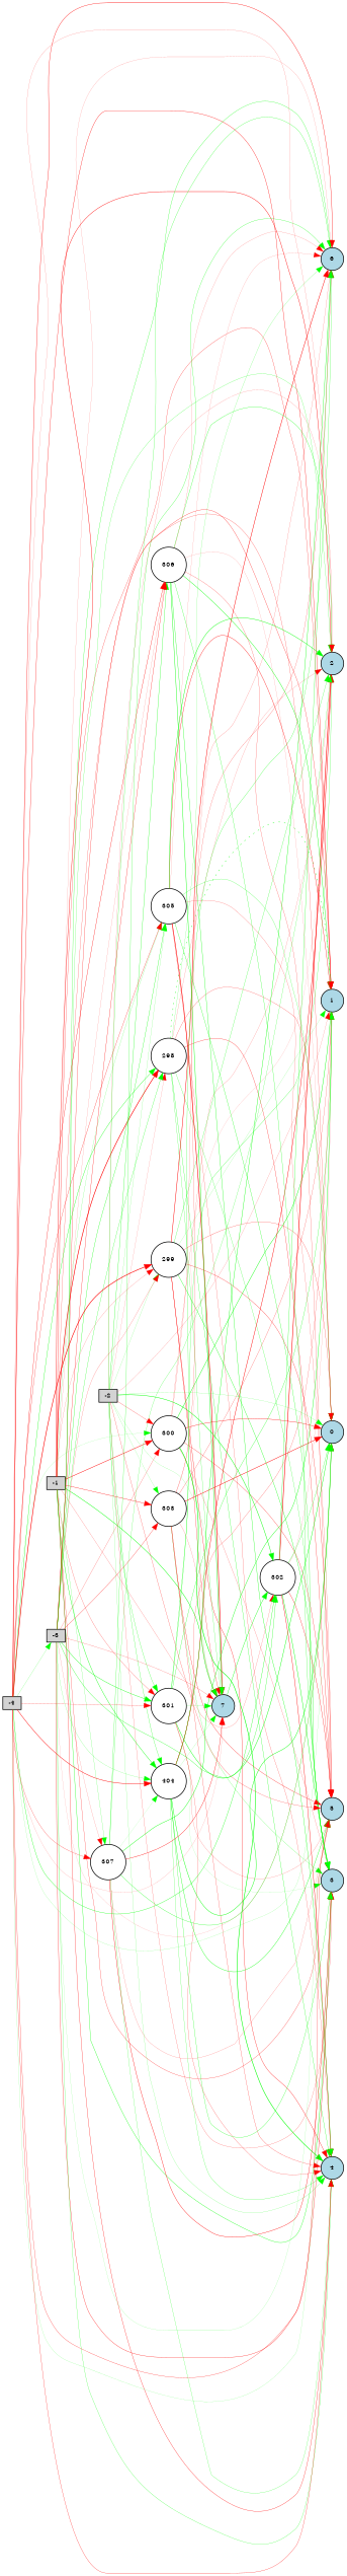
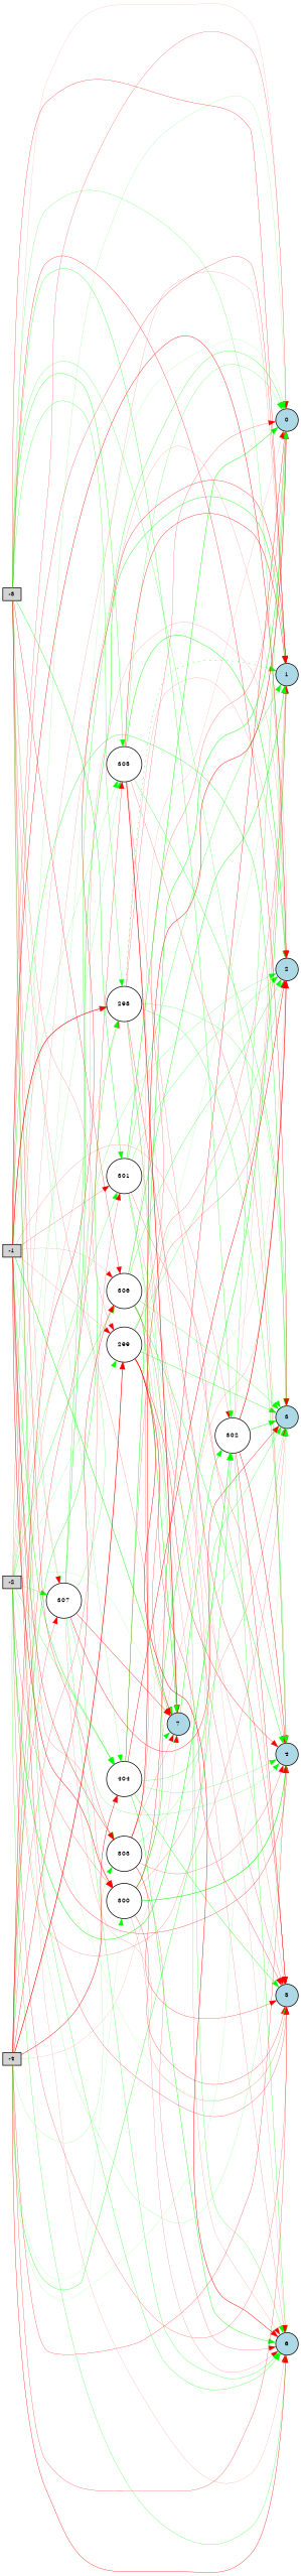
  digraph {
    rankdir=LR
    node [fillcolor=white fontsize=9 shape=circle style=filled]
    edge [color=red style=solid]
    -1 [fillcolor=lightgray height=0.2 shape=box width=0.2]
    0 [fillcolor=lightblue height=0.2 width=0.2]
    1 [fillcolor=lightblue height=0.2 width=0.2]
    2 [fillcolor=lightblue height=0.2 width=0.2]
    3 [fillcolor=lightblue height=0.2 width=0.2]
    4 [fillcolor=lightblue height=0.2 width=0.2]
    5 [fillcolor=lightblue height=0.2 width=0.2]
    6 [fillcolor=lightblue height=0.2 width=0.2]
    7 [fillcolor=lightblue height=0.2 width=0.2]
    298 [height=0.2 width=0.2]
    299 [height=0.2 width=0.2]
    300 [height=0.2 width=0.2]
    301 [height=0.2 width=0.2]
    302 [height=0.2 width=0.2]
    303 [height=0.2 width=0.2]
    n16 [height=0.2 label=404 width=0.2]
    305 [height=0.2 width=0.2]
    306 [height=0.2 width=0.2]
    307 [height=0.2 width=0.2]
    -2 [fillcolor=lightgray height=0.2 shape=box width=0.2]
    -3 [fillcolor=lightgray height=0.2 shape=box width=0.2]
    -4 [fillcolor=lightgray height=0.2 shape=box width=0.2]
    -1 -> 0 [penwidth=0.28121522222185413]
    -1 -> 1 [penwidth=0.3211937604053843]
    -1 -> 2 [penwidth=0.5363124580664509]
    -1 -> 3 [color=green penwidth=0.4459560394539597]
    -1 -> 4 [penwidth=0.39523590757540994]
    -1 -> 5 [penwidth=0.32084158953817776]
    -1 -> 6 [penwidth=0.14188216696055964]
    -1 -> 7 [color=green penwidth=0.5962123290889237]
    -1 -> 298 [penwidth=0.8642556744716382]
    -1 -> 299 [penwidth=0.17227531961514347]
    -1 -> 300 [penwidth=0.6074536341262804]
    -1 -> 301 [penwidth=0.25733805714775404]
    -1 -> 302 [penwidth=0.19547310306293125]
    -1 -> 303 [penwidth=0.43659016863468525]
    -1 -> n16 [color=green penwidth=0.5076081887597097]
    -1 -> 305 [color=green penwidth=0.19843450425762427]
    -1 -> 306 [penwidth=0.14728360892938847]
    -1 -> 307 [color=green penwidth=0.2208045403419934]
    7 -> 302 [color=green penwidth=0.4924454084915644]
    298 -> 0 [penwidth=0.2714313094454179]
    298 -> 1 [color=green penwidth=0.5463014038287545 style=dotted]
    298 -> 2 [penwidth=0.16780041835944037]
    298 -> 3 [color=green penwidth=0.2956150722873053]
    298 -> 4 [color=green penwidth=0.3644763581703796]
    298 -> 5 [penwidth=0.36647304088179333]
-   298 -> 6 [color=green penwidth=0.20473655826975848]
+   298 -> 6 [penwidth=0.20473655826975848]
    298 -> 7 [color=green penwidth=0.2946630439352076]
    299 -> 0 [penwidth=0.2868886772554857]
    299 -> 1 [color=green penwidth=0.14504659546576795]
    299 -> 2 [color=green penwidth=0.30669677556469754]
    299 -> 3 [color=green penwidth=0.4398655378891243]
    299 -> 4 [penwidth=0.4231311585322979]
    299 -> 5 [penwidth=0.36347466716506727]
    299 -> 6 [penwidth=0.639241320815507]
    299 -> 7 [penwidth=0.3566912233753722]
    300 -> 0 [penwidth=0.4621367032516168]
    300 -> 1 [color=green penwidth=0.5581936433422332]
    300 -> 2 [penwidth=0.1711516300947775]
    300 -> 3 [penwidth=0.2114234618946607]
    300 -> 4 [color=green penwidth=0.7738680913174215]
    300 -> 5 [penwidth=0.3517619801059655]
    300 -> 6 [penwidth=0.18842022127880492]
    300 -> 7 [color=green penwidth=0.10820886167989534]
    301 -> 0 [color=green penwidth=0.573525917050455]
    301 -> 1 [color=green penwidth=0.3622250003734785]
    301 -> 2 [color=green penwidth=0.3118974283705154]
    301 -> 3 [color=green penwidth=0.11193582461109464]
    301 -> 4 [penwidth=0.26000148578601223]
    301 -> 5 [penwidth=0.18508550925835926]
    301 -> 6 [color=green penwidth=0.32351694299690037]
    301 -> 7 [color=green penwidth=0.2025794585033952]
    302 -> 0 [color=green penwidth=0.3330270242377209]
    302 -> 1 [penwidth=0.13344704566037602]
    302 -> 2 [penwidth=0.7807184636687277]
    302 -> 3 [color=green penwidth=0.5708780912318995]
    302 -> 4 [penwidth=0.5259526566279599]
    302 -> 5 [penwidth=0.4177888601732128]
    302 -> 6 [color=green penwidth=0.3882393318010833]
    303 -> 0 [penwidth=0.6102274861189417]
    303 -> 1 [penwidth=0.26283429119853163]
    303 -> 2 [penwidth=0.10580841173609824]
    303 -> 3 [color=green penwidth=0.23372535969170757]
    303 -> 4 [penwidth=0.28929744556857295]
    303 -> 5 [penwidth=0.37326706159739453]
    303 -> 6 [penwidth=0.24599427512847669]
    303 -> 7 [penwidth=0.18925269041900616]
    n16 -> 0 [color=green penwidth=0.5760684324361842]
    n16 -> 1 [penwidth=0.2512869412201003]
    n16 -> 2 [penwidth=0.5935529408318517]
    n16 -> 3 [color=green penwidth=0.34846492048062705]
    n16 -> 4 [color=green penwidth=0.2847821836636253]
    n16 -> 5 [color=green penwidth=0.4700930456431729]
    n16 -> 6 [color=green penwidth=0.49223170927035365]
    n16 -> 7 [color=green penwidth=0.13047532873976944]
    305 -> 0 [color=green penwidth=0.27795830945601663]
    305 -> 1 [penwidth=0.4659886215641893]
    305 -> 2 [color=green penwidth=0.5590018499278469]
    305 -> 3 [color=green penwidth=0.37870511306524435]
    305 -> 4 [penwidth=0.251913018319017]
    305 -> 5 [penwidth=0.22118894395728764]
    305 -> 6 [penwidth=0.13600473504961763]
    305 -> 7 [penwidth=0.7912255098894804]
    306 -> 0 [penwidth=0.1301604939107686]
    306 -> 1 [color=green penwidth=0.5255667568061135]
    306 -> 2 [color=green penwidth=0.3755152212405577]
    306 -> 3 [color=green penwidth=0.34426928709362004]
    306 -> 4 [color=green penwidth=0.44084458752751465]
    306 -> 5 [penwidth=0.2647033621681769]
    306 -> 6 [penwidth=0.1653300522547847]
    306 -> 7 [color=green penwidth=0.5657776191079511]
    307 -> 0 [color=green penwidth=0.3764726111735168]
    307 -> 1 [color=green penwidth=0.522550478169636]
    307 -> 2 [color=green penwidth=0.2674998171198025]
    307 -> 3 [penwidth=0.4862282026856566]
    307 -> 4 [color=green penwidth=0.26495424932096845]
    307 -> 5 [penwidth=0.18174910721712045]
    307 -> 6 [color=green penwidth=0.3396103465338177]
    307 -> 7 [penwidth=0.4707991805131597]
    307 -> n16 [color=green penwidth=0.10231117615803544]
    -2 -> 0 [color=green penwidth=0.17262513071288557]
    -2 -> 1 [penwidth=0.16663641616331595]
    -2 -> 2 [penwidth=0.16062653624731849]
    -2 -> 3 [penwidth=0.2294013212792974]
    -2 -> 4 [color=green penwidth=0.19012209608657918]
    -2 -> 5 [penwidth=0.27984283898105744]
    -2 -> 6 [color=green penwidth=0.32700144100398276]
    -2 -> 7 [color=green penwidth=0.1483610840483769]
    -2 -> 298 [penwidth=0.14807257966245055]
    -2 -> 299 [color=green penwidth=0.16250758503262888]
    -2 -> 300 [penwidth=0.2722034457512523]
    -2 -> 301 [color=green penwidth=0.31785559818812814]
    -2 -> 302 [color=green penwidth=0.619701876304178]
    -2 -> 303 [color=green penwidth=0.15660200707272715]
    -2 -> n16 [color=green penwidth=0.3290664484680642]
    -2 -> 305 [color=green penwidth=0.17739696735324345]
    -2 -> 306 [color=green penwidth=0.3987019072112422]
+   -2 -> 307 [color=green penwidth=0.33681032965306523]
    -3 -> 0 [penwidth=0.11025159169646262]
    -3 -> 1 [penwidth=0.36482585288838854]
    -3 -> 2 [color=green penwidth=0.2646655471269723]
    -3 -> 3 [penwidth=0.4001255775248981]
    -3 -> 4 [color=green penwidth=0.2931250105925681]
    -3 -> 5 [color=green penwidth=0.1310730666882388]
    -3 -> 6 [color=green penwidth=0.35418332824479903]
    -3 -> 7 [penwidth=0.21982045165985864]
    -3 -> 298 [color=green penwidth=0.333975760416079]
    -3 -> 299 [penwidth=0.20652926268838906]
    -3 -> 300 [penwidth=0.22605504773517804]
    -3 -> 301 [color=green penwidth=0.4746154278636501]
    -3 -> 302 [color=green penwidth=0.38809037921231326]
    -3 -> 303 [penwidth=0.33595768501652634]
    -3 -> n16 [color=green penwidth=0.1923277640801033]
    -3 -> 305 [color=green penwidth=0.4035546765005851]
    -3 -> 306 [penwidth=0.3883441417529774]
    -3 -> 307 [penwidth=0.16184894360107388]
    -4 -> 0 [color=green penwidth=0.14469655610493976]
    -4 -> 1 [penwidth=0.4395993908385539]
    -4 -> 2 [penwidth=0.16931690769741717]
    -4 -> 3 [color=green penwidth=0.14060045642396243]
    -4 -> 4 [penwidth=0.3373875067411854]
    -4 -> 5 [penwidth=0.3303338620667618]
    -4 -> 6 [penwidth=0.475694968727569]
    -4 -> 7 [penwidth=0.13004689989836454]
    -4 -> 298 [color=green penwidth=0.4442922587938066]
    -4 -> 299 [penwidth=0.8426293582459486]
    -4 -> 300 [color=green penwidth=0.12092382519678334]
    -4 -> 301 [penwidth=0.2587738671479186]
    -4 -> 302 [color=green penwidth=0.4270507642751532]
-   -4 -> -3 [color=green penwidth=0.18190817890024435]
+   -4 -> 303 [color=green penwidth=0.18190817890024435]
    -4 -> n16 [penwidth=0.5867030161652959]
    -4 -> 305 [penwidth=0.34702829642791255]
    -4 -> 306 [penwidth=0.4303105936388981]
    -4 -> 307 [penwidth=0.2875251867182581]
  }
